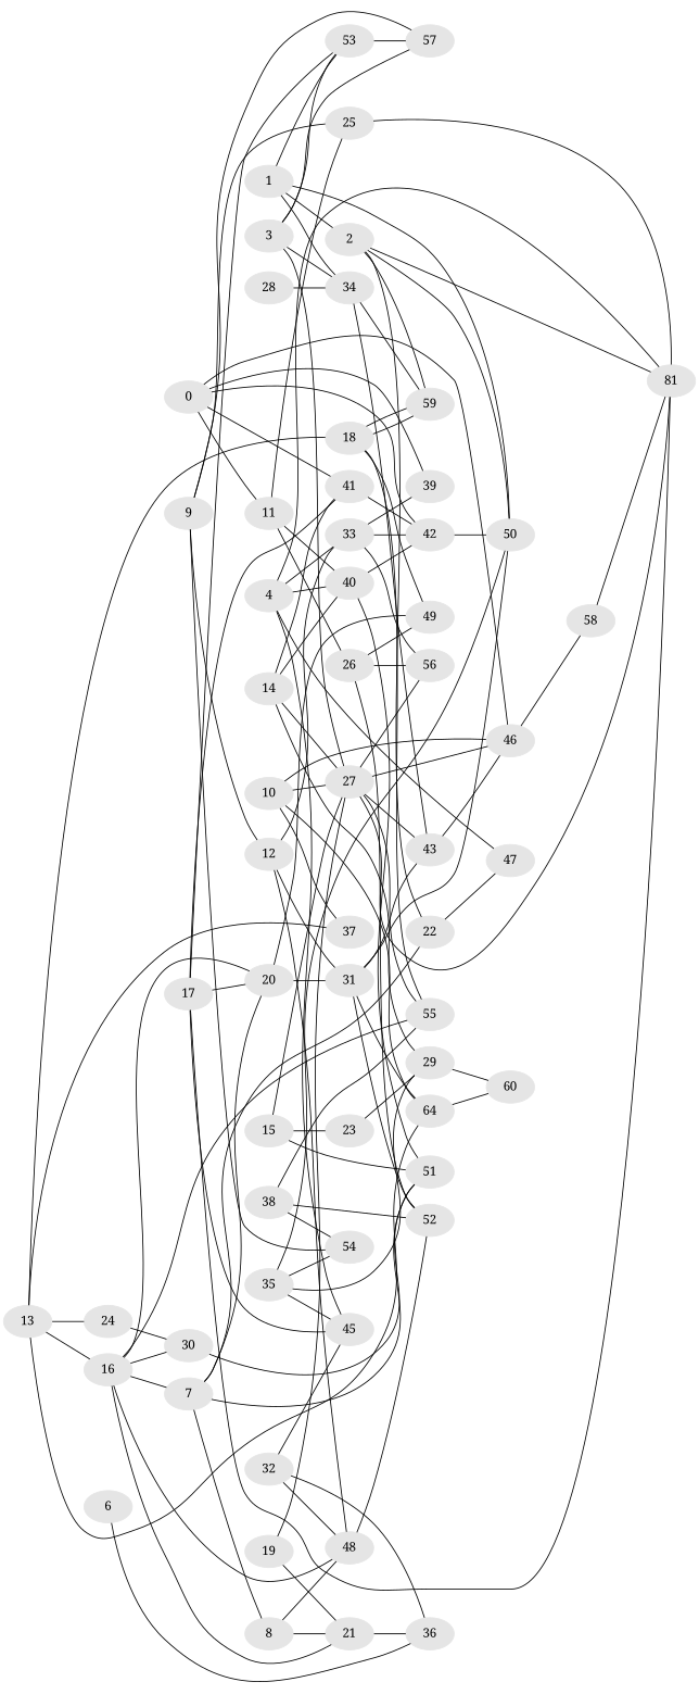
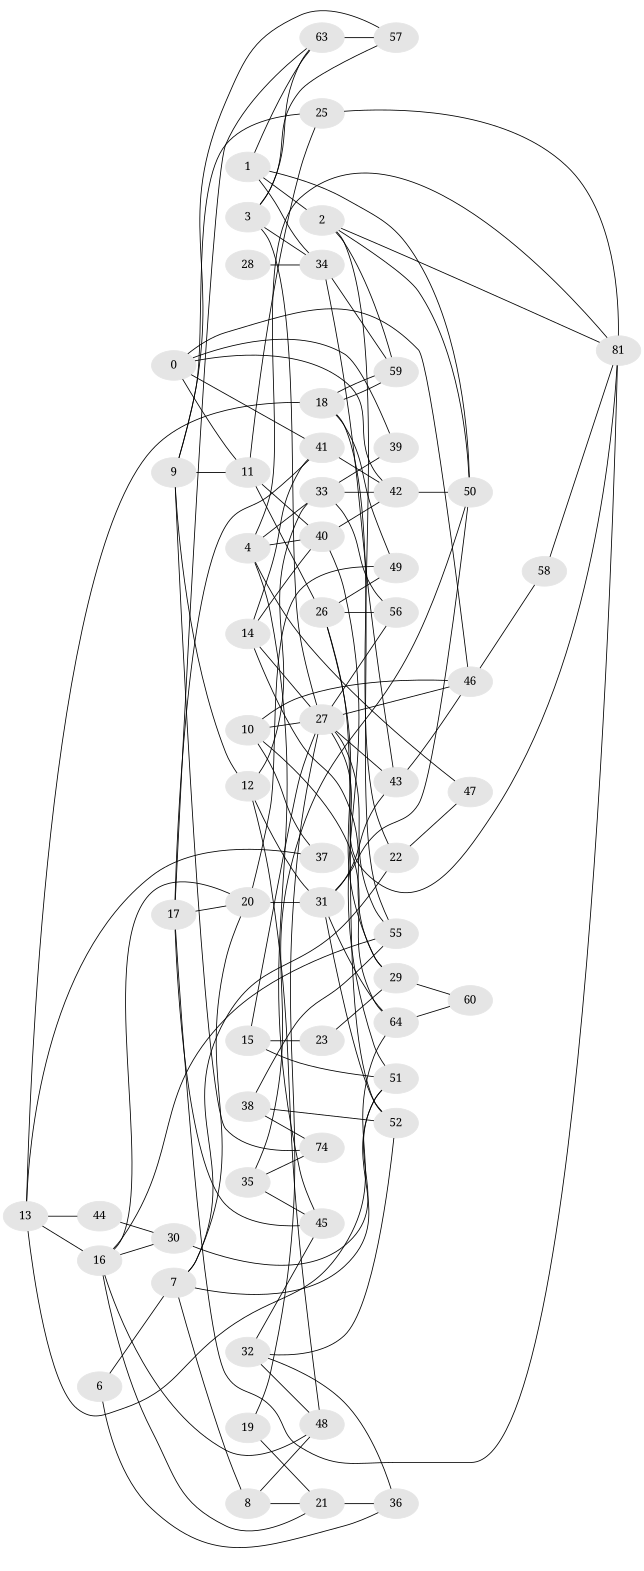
  graph {
    fontname="Noto Serif"
    rankdir=LR
    node [color=gray90 fontname="Noto Serif" style=filled]
    edge [fontname="Noto Serif"]
    1
    2
    34
    50
-   53
+   53 [label=63]
    22
    59
    n8 [label=81]
    43
    57
    47
    3
    27
    46
    55
    56
    4
    33
    40
    45
    39
    42
    51
    n24 [label=0]
    11
    41
    25
    26
    58
    6
    36
    7
    8
    20
    21
    48
    31
    49
    9
    12
-   54
+   54 [label=74]
    10
    37
    n44 [label=64]
    60
    29
    52
    13
    16
    18
-   24
+   24 [label=44]
    30
    14
    15
    23
    17
    19
    28
    32
    35
    38
    1 -- 2
    1 -- 34
    1 -- 50
    1 -- 53
    2 -- 50
    2 -- 22
    2 -- 59
    2 -- n8
    34 -- 59
    34 -- 43
    53 -- 57
    22 -- 47
    43 -- 46
    3 -- 34
    3 -- 53
    3 -- 57
    3 -- 27
    27 -- n8
    27 -- 43
    27 -- 46
    27 -- 55
    27 -- 56
    46 -- 58
    4 -- n8
    4 -- 47
    4 -- 33
    4 -- 40
    4 -- 45
    33 -- 56
    33 -- 39
    33 -- 42
    40 -- 42
    40 -- 51
    42 -- 50
    n24 -- 46
    n24 -- 39
    n24 -- 42
    n24 -- 11
    n24 -- 41
    11 -- 40
    11 -- 25
    11 -- 26
    41 -- 42
    25 -- n8
    26 -- 56
    26 -- 49
-   35 -- 29
+   26 -- 29
    26 -- 52
    58 -- n8
    6 -- 36
-   16 -- 7
+   6 -- 7
    7 -- 22
    7 -- 51
    7 -- 8
    7 -- 20
    8 -- 21
    8 -- 48
    20 -- 31
    20 -- 49
    21 -- 36
    31 -- 50
    31 -- 43
    31 -- n44
    31 -- 52
    9 -- 57
+   9 -- 11
    9 -- 25
    9 -- 12
    9 -- 54
    12 -- 33
    12 -- 48
    12 -- 31
    10 -- 27
    10 -- 46
    10 -- 37
    10 -- n44
    n44 -- 60
    29 -- 60
    13 -- 37
    13 -- n44
    13 -- 16
    13 -- 18
    13 -- 24
    16 -- 55
    16 -- 20
    16 -- 21
    16 -- 48
    16 -- 30
    18 -- 59
    18 -- 59
    18 -- 55
    18 -- 49
    24 -- 30
    30 -- 51
    14 -- 27
    14 -- 40
    14 -- 41
    14 -- 29
    15 -- 27
    15 -- 51
    15 -- 23
    23 -- 29
    17 -- 53
    17 -- n8
    17 -- 45
    17 -- 41
    17 -- 20
    19 -- 27
    19 -- 21
    28 -- 34
    32 -- 45
    32 -- 36
    32 -- 48
-   48 -- 52
+   32 -- 52
    35 -- 50
    35 -- 45
    35 -- 54
    38 -- 55
    38 -- 54
    38 -- 52
  }
